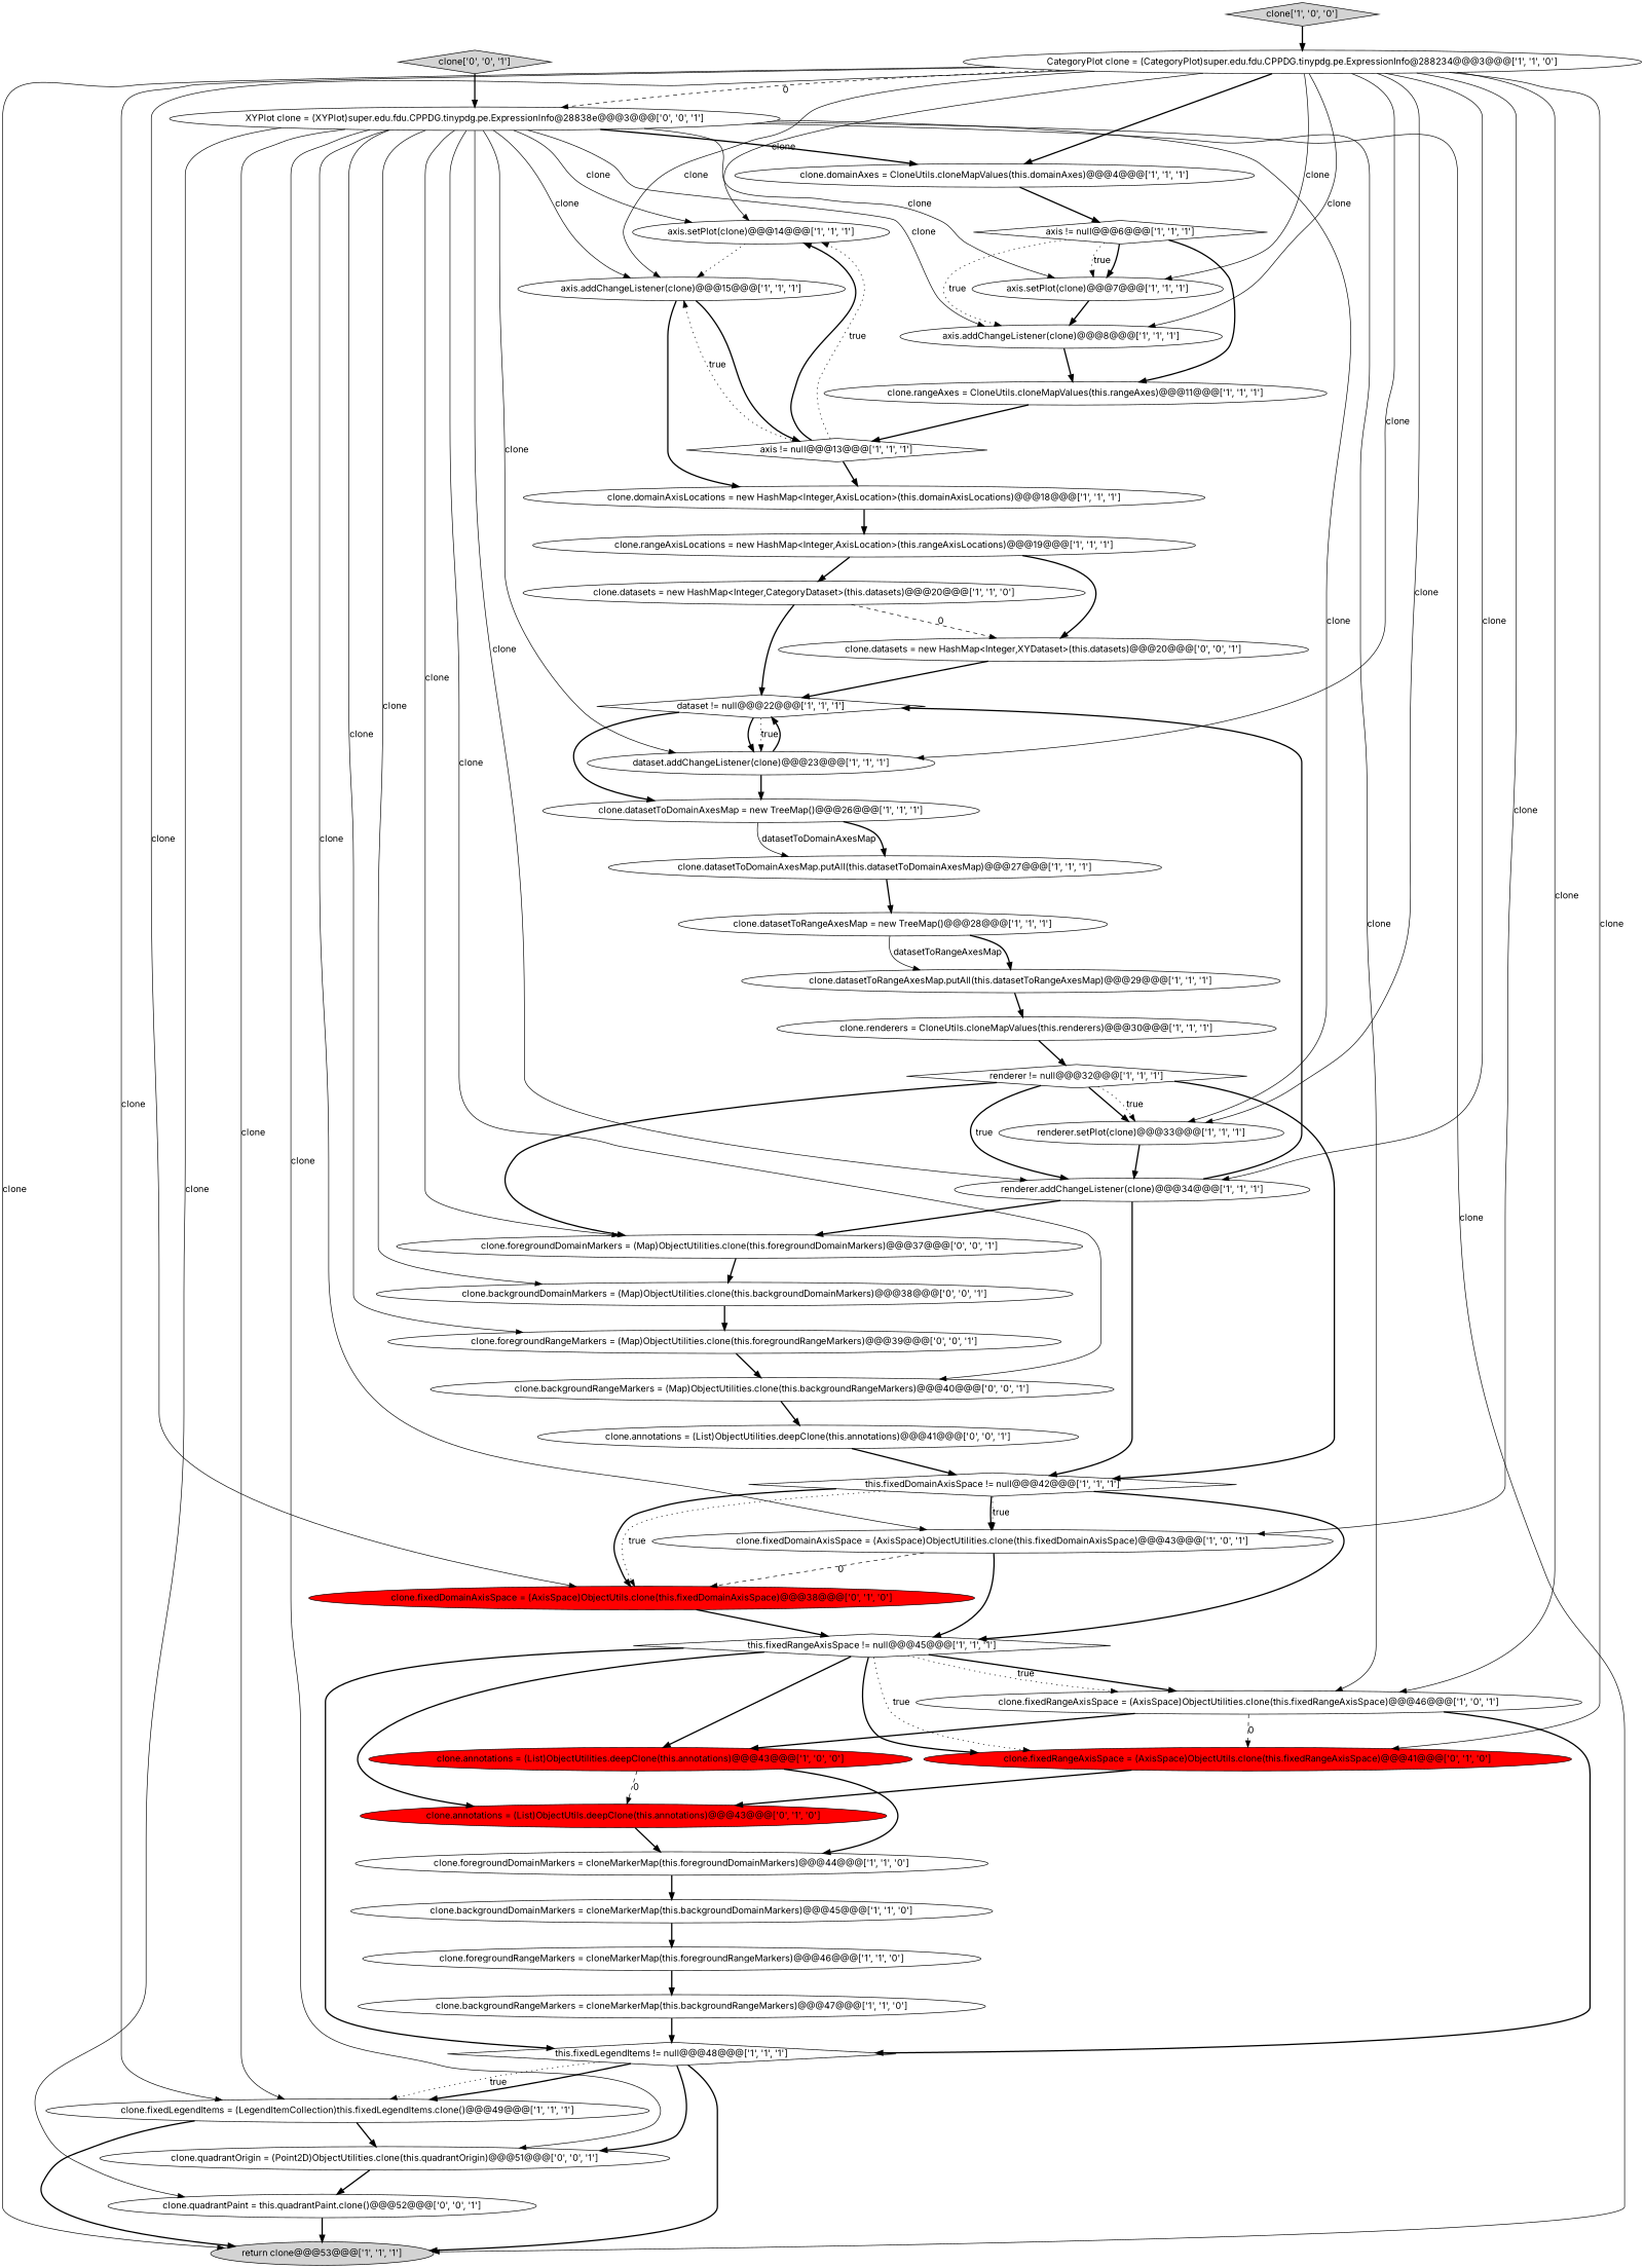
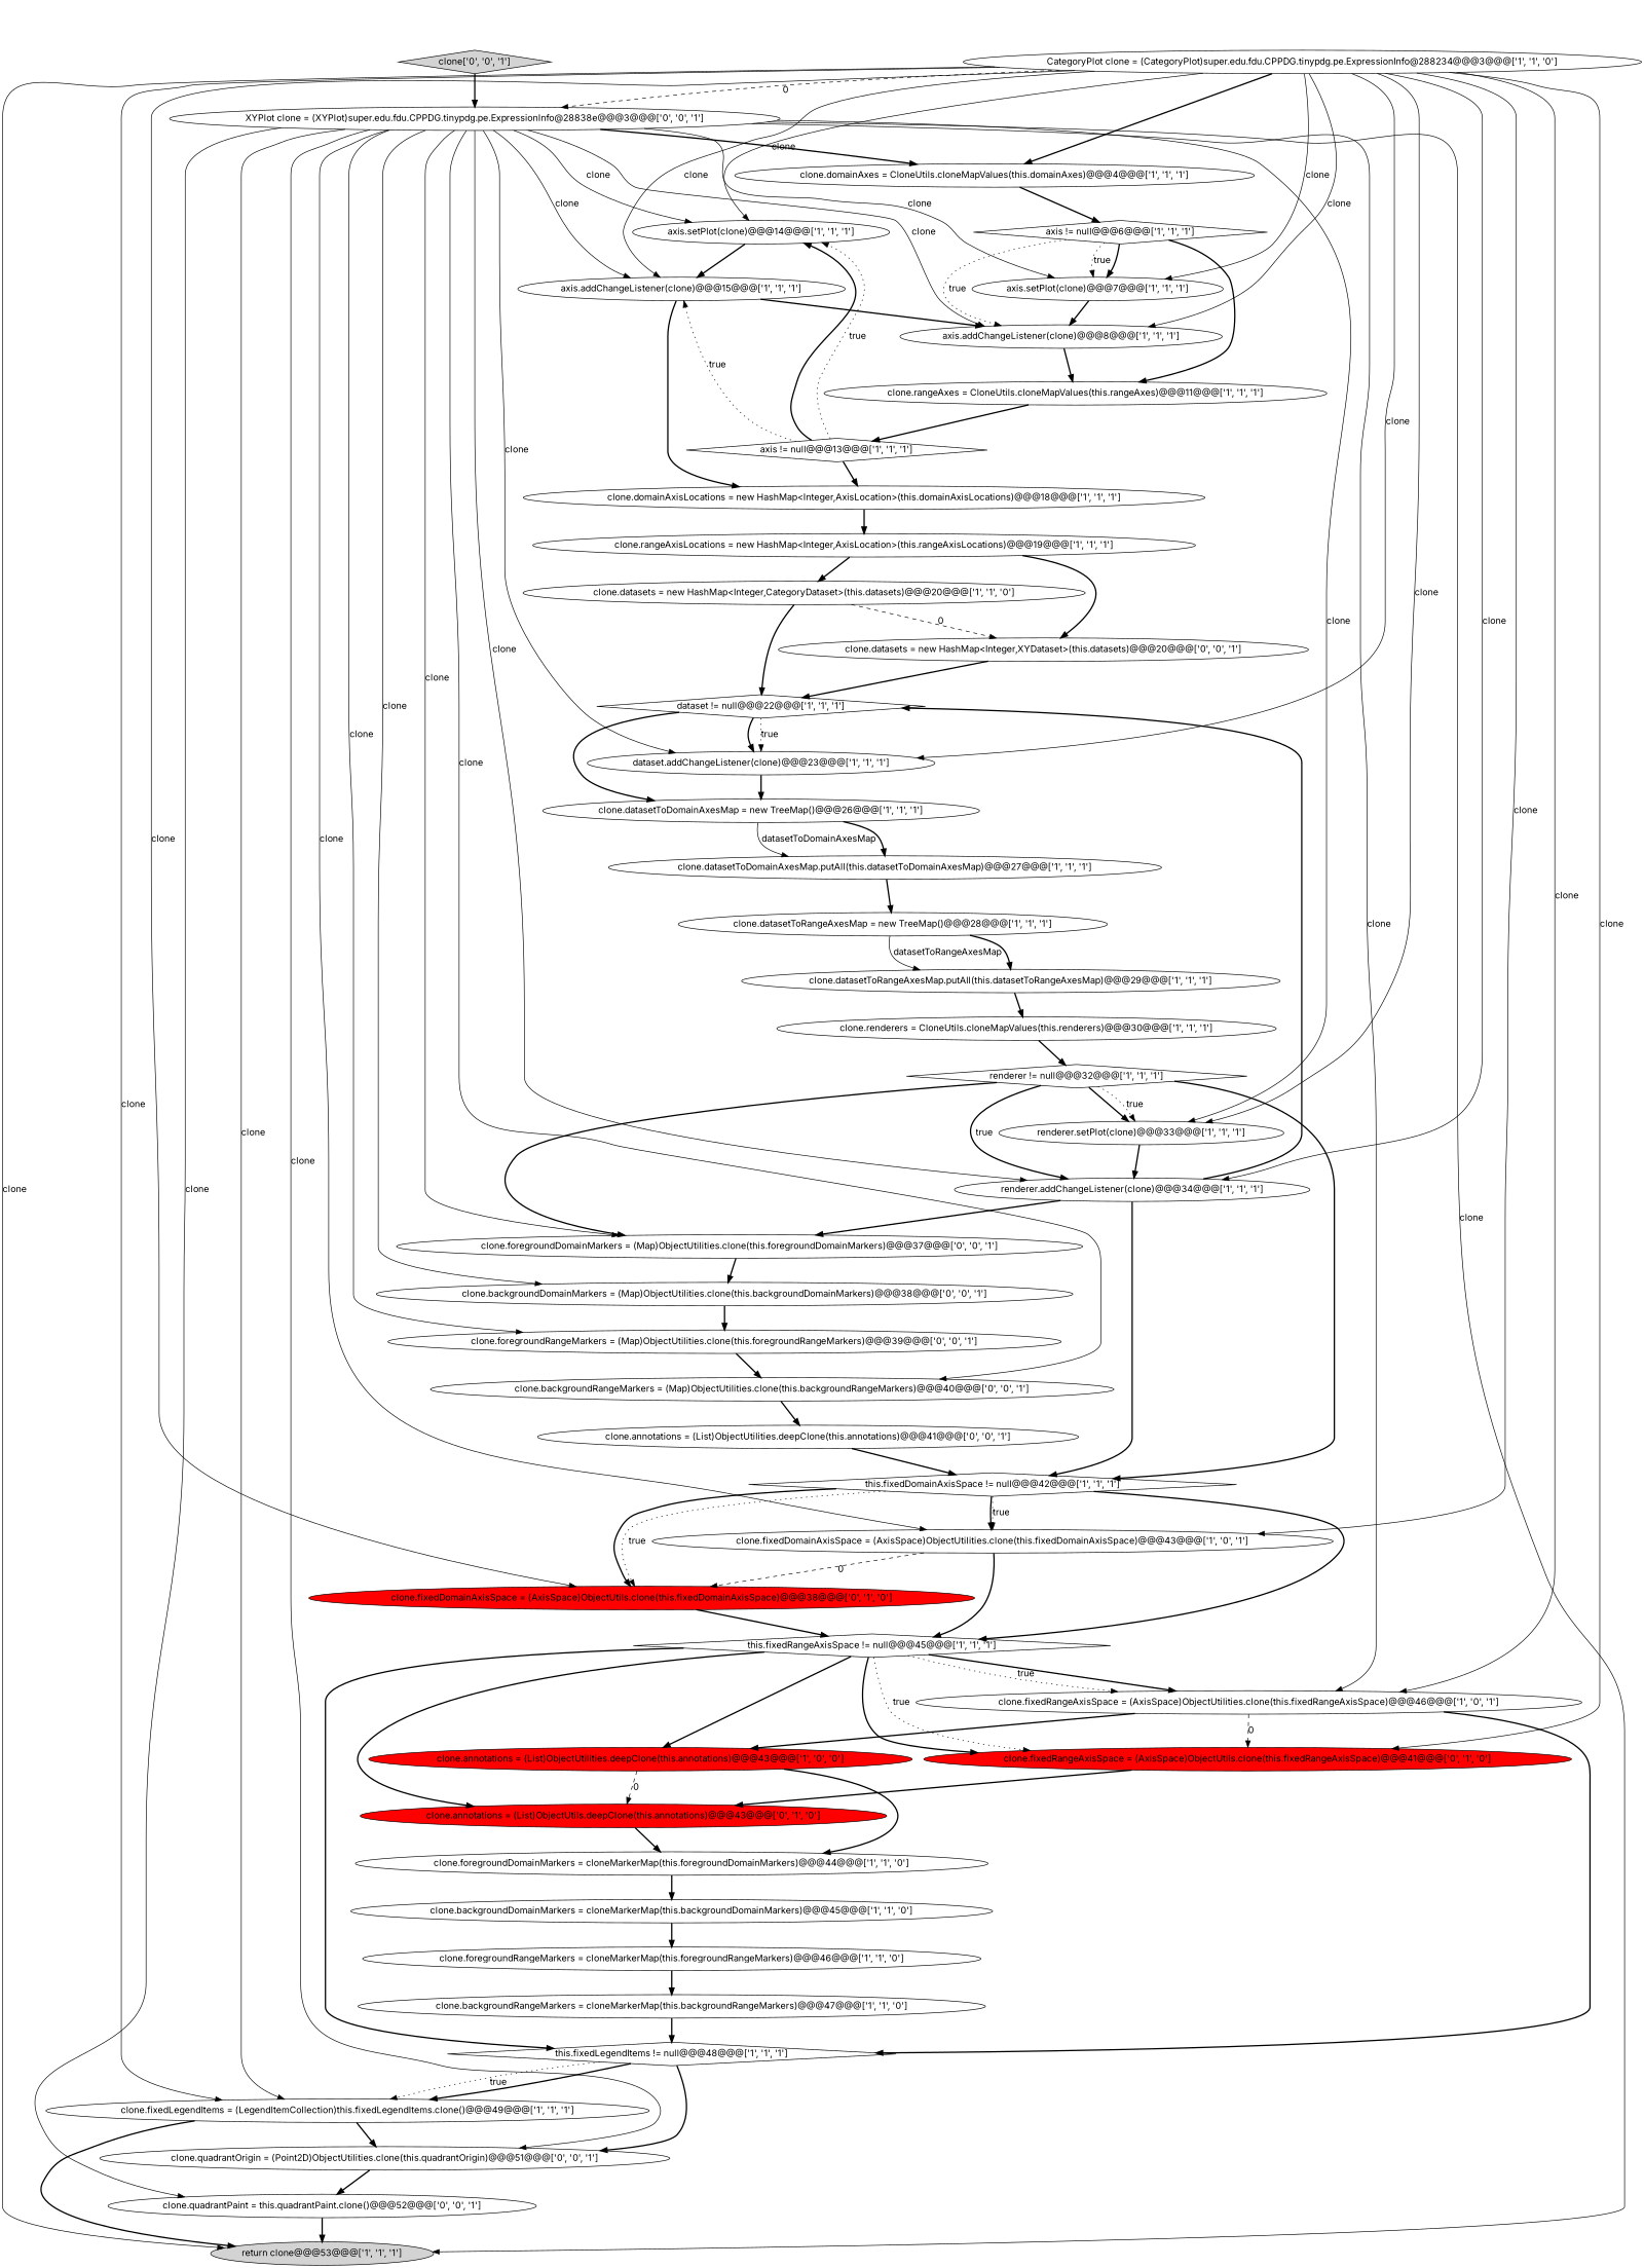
  digraph {
    fontname=Inter
    node [fillcolor=white fontname=Inter shape=ellipse style=filled]
    edge [fontname=Inter style=bold]
    n1 [label="clone.datasets = new HashMap<Integer,CategoryDataset>(this.datasets)@@@20@@@['1', '1', '0']"]
    n2 [label="dataset != null@@@22@@@['1', '1', '1']" shape=diamond]
    n3 [label="clone.datasets = new HashMap<Integer,XYDataset>(this.datasets)@@@20@@@['0', '0', '1']"]
    n4 [label="dataset.addChangeListener(clone)@@@23@@@['1', '1', '1']"]
    n5 [label="clone.datasetToDomainAxesMap = new TreeMap()@@@26@@@['1', '1', '1']"]
    n6 [label="XYPlot clone = (XYPlot)super.edu.fdu.CPPDG.tinypdg.pe.ExpressionInfo@28838e@@@3@@@['0', '0', '1']"]
    n7 [label="axis.setPlot(clone)@@@14@@@['1', '1', '1']"]
    n8 [label="clone.backgroundDomainMarkers = (Map)ObjectUtilities.clone(this.backgroundDomainMarkers)@@@38@@@['0', '0', '1']"]
    n9 [label="axis.addChangeListener(clone)@@@15@@@['1', '1', '1']"]
    n10 [label="clone.backgroundRangeMarkers = (Map)ObjectUtilities.clone(this.backgroundRangeMarkers)@@@40@@@['0', '0', '1']"]
    n11 [label="clone.quadrantPaint = this.quadrantPaint.clone()@@@52@@@['0', '0', '1']"]
    n12 [label="renderer.addChangeListener(clone)@@@34@@@['1', '1', '1']"]
    n13 [label="clone.domainAxes = CloneUtils.cloneMapValues(this.domainAxes)@@@4@@@['1', '1', '1']"]
    n14 [label="clone.foregroundDomainMarkers = (Map)ObjectUtilities.clone(this.foregroundDomainMarkers)@@@37@@@['0', '0', '1']"]
    n15 [fillcolor=lightgray label="return clone@@@53@@@['1', '1', '1']"]
    n16 [label="clone.fixedDomainAxisSpace = (AxisSpace)ObjectUtilities.clone(this.fixedDomainAxisSpace)@@@43@@@['1', '0', '1']"]
    n17 [label="axis.addChangeListener(clone)@@@8@@@['1', '1', '1']"]
    n18 [label="clone.foregroundRangeMarkers = (Map)ObjectUtilities.clone(this.foregroundRangeMarkers)@@@39@@@['0', '0', '1']"]
    n19 [label="clone.fixedLegendItems = (LegendItemCollection)this.fixedLegendItems.clone()@@@49@@@['1', '1', '1']"]
    n20 [label="clone.fixedRangeAxisSpace = (AxisSpace)ObjectUtilities.clone(this.fixedRangeAxisSpace)@@@46@@@['1', '0', '1']"]
    n21 [label="axis.setPlot(clone)@@@7@@@['1', '1', '1']"]
    n22 [label="clone.quadrantOrigin = (Point2D)ObjectUtilities.clone(this.quadrantOrigin)@@@51@@@['0', '0', '1']"]
    n23 [label="renderer.setPlot(clone)@@@33@@@['1', '1', '1']"]
    n24 [label="axis != null@@@13@@@['1', '1', '1']" shape=diamond]
    n25 [label="clone.domainAxisLocations = new HashMap<Integer,AxisLocation>(this.domainAxisLocations)@@@18@@@['1', '1', '1']"]
    n26 [label="clone.annotations = (List)ObjectUtilities.deepClone(this.annotations)@@@41@@@['0', '0', '1']"]
    n27 [label="this.fixedDomainAxisSpace != null@@@42@@@['1', '1', '1']" shape=diamond]
    n28 [label="axis != null@@@6@@@['1', '1', '1']" shape=diamond]
    n29 [fillcolor=red label="clone.fixedDomainAxisSpace = (AxisSpace)ObjectUtils.clone(this.fixedDomainAxisSpace)@@@38@@@['0', '1', '0']"]
    n30 [label="this.fixedRangeAxisSpace != null@@@45@@@['1', '1', '1']" shape=diamond]
    n31 [label="clone.rangeAxes = CloneUtils.cloneMapValues(this.rangeAxes)@@@11@@@['1', '1', '1']"]
    n32 [fillcolor=red label="clone.fixedRangeAxisSpace = (AxisSpace)ObjectUtils.clone(this.fixedRangeAxisSpace)@@@41@@@['0', '1', '0']"]
    n33 [fillcolor=red label="clone.annotations = (List)ObjectUtilities.deepClone(this.annotations)@@@43@@@['1', '0', '0']"]
    n34 [label="this.fixedLegendItems != null@@@48@@@['1', '1', '1']" shape=diamond]
    n35 [label="clone.rangeAxisLocations = new HashMap<Integer,AxisLocation>(this.rangeAxisLocations)@@@19@@@['1', '1', '1']"]
    n36 [fillcolor=red label="clone.annotations = (List)ObjectUtils.deepClone(this.annotations)@@@43@@@['0', '1', '0']"]
    n37 [label="clone.foregroundDomainMarkers = cloneMarkerMap(this.foregroundDomainMarkers)@@@44@@@['1', '1', '0']"]
    n38 [label="clone.backgroundDomainMarkers = cloneMarkerMap(this.backgroundDomainMarkers)@@@45@@@['1', '1', '0']"]
    n39 [label="clone.renderers = CloneUtils.cloneMapValues(this.renderers)@@@30@@@['1', '1', '1']"]
    n40 [label="renderer != null@@@32@@@['1', '1', '1']" shape=diamond]
    n41 [label="CategoryPlot clone = (CategoryPlot)super.edu.fdu.CPPDG.tinypdg.pe.ExpressionInfo@288234@@@3@@@['1', '1', '0']"]
    n42 [label="clone.datasetToDomainAxesMap.putAll(this.datasetToDomainAxesMap)@@@27@@@['1', '1', '1']"]
    n43 [label="clone.backgroundRangeMarkers = cloneMarkerMap(this.backgroundRangeMarkers)@@@47@@@['1', '1', '0']"]
    n44 [fillcolor=lightgray label="clone['0', '0', '1']" shape=diamond]
    n45 [label="clone.foregroundRangeMarkers = cloneMarkerMap(this.foregroundRangeMarkers)@@@46@@@['1', '1', '0']"]
    n46 [label="clone.datasetToRangeAxesMap = new TreeMap()@@@28@@@['1', '1', '1']"]
    n47 [label="clone.datasetToRangeAxesMap.putAll(this.datasetToRangeAxesMap)@@@29@@@['1', '1', '1']"]
-   n48 [fillcolor=lightgray label="clone['1', '0', '0']" shape=diamond]
    n1 -> n2
    n1 -> n3 [label=0 style=dashed]
    n2 -> n4
    n2 -> n4 [label=true style=dotted]
    n2 -> n5
    n3 -> n2
-   n4 -> n2
    n4 -> n5
    n5 -> n42 [label=datasetToDomainAxesMap style=solid]
    n5 -> n42
    n6 -> n4 [label=clone style=solid]
    n6 -> n7 [label=clone style=solid]
    n6 -> n8 [label=clone style=solid]
    n6 -> n9 [label=clone style=solid]
    n6 -> n10 [label=clone style=solid]
    n6 -> n11 [label=clone style=solid]
    n6 -> n12 [label=clone style=solid]
    n6 -> n13
    n6 -> n14 [label=clone style=solid]
    n6 -> n15 [label=clone style=solid]
    n6 -> n16 [label=clone style=solid]
    n6 -> n17 [label=clone style=solid]
    n6 -> n18 [label=clone style=solid]
    n6 -> n19 [label=clone style=solid]
    n6 -> n20 [label=clone style=solid]
    n6 -> n21 [label=clone style=solid]
    n6 -> n22 [label=clone style=solid]
    n6 -> n23 [label=clone style=solid]
-   n7 -> n9 [style=dotted]
+   n7 -> n9
    n8 -> n18
-   n9 -> n24
+   n9 -> n17
    n9 -> n25
    n10 -> n26
    n11 -> n15
    n12 -> n2
    n12 -> n14
    n12 -> n27
    n13 -> n28
    n14 -> n8
    n16 -> n29 [label=0 style=dashed]
    n16 -> n30
    n17 -> n31
    n18 -> n10
    n19 -> n15
    n19 -> n22
    n20 -> n32 [label=0 style=dashed]
    n20 -> n33
    n20 -> n34
    n21 -> n17
    n22 -> n11
    n23 -> n12
    n24 -> n7
    n24 -> n7 [label=true style=dotted]
    n24 -> n9 [label=true style=dotted]
    n24 -> n25
    n25 -> n35
    n26 -> n27
    n27 -> n16 [label=true style=dotted]
    n27 -> n16
    n27 -> n29 [label=true style=dotted]
    n27 -> n29
    n27 -> n30
    n28 -> n17 [label=true style=dotted]
    n28 -> n21
    n28 -> n21 [label=true style=dotted]
    n28 -> n31
    n29 -> n30
    n30 -> n20
    n30 -> n20 [label=true style=dotted]
    n30 -> n32
    n30 -> n32 [label=true style=dotted]
    n30 -> n33
    n30 -> n34
    n30 -> n36
    n31 -> n24
    n32 -> n36
    n33 -> n36 [label=0 style=dashed]
    n33 -> n37
-   n34 -> n15
    n34 -> n19
    n34 -> n19 [label=true style=dotted]
    n34 -> n22
    n35 -> n1
    n35 -> n3
    n36 -> n37
    n37 -> n38
    n38 -> n45
    n39 -> n40
    n40 -> n12 [label=true]
    n40 -> n14
    n40 -> n23
    n40 -> n23 [label=true style=dotted]
    n40 -> n27
    n41 -> n4 [label=clone style=solid]
    n41 -> n6 [label=0 style=dashed]
    n41 -> n7 [label=clone style=solid]
    n41 -> n9 [label=clone style=solid]
    n41 -> n12 [label=clone style=solid]
    n41 -> n13
    n41 -> n15 [label=clone style=solid]
    n41 -> n16 [label=clone style=solid]
    n41 -> n17 [label=clone style=solid]
    n41 -> n19 [label=clone style=solid]
    n41 -> n20 [label=clone style=solid]
    n41 -> n21 [label=clone style=solid]
    n41 -> n23 [label=clone style=solid]
    n41 -> n29 [label=clone style=solid]
    n41 -> n32 [label=clone style=solid]
    n42 -> n46
    n43 -> n34
    n44 -> n6
    n45 -> n43
    n46 -> n47 [label=datasetToRangeAxesMap style=solid]
    n46 -> n47
    n47 -> n39
-   n48 -> n41
  }
